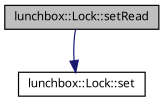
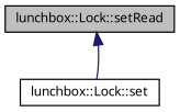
  digraph {
    rankdir=TB
    node [color=black fontname=Sans fontsize=10 shape=record style=filled]
    n1 [fillcolor=grey75 fontcolor=black height=0.2 label="lunchbox::Lock::setRead" width=0.4]
    n2 [fillcolor=white height=0.2 label="lunchbox::Lock::set" width=0.4]
-   n1 -> n2 [color=midnightblue fontname=Sans fontsize=10 labelfontname=Sans labelfontsize=10 style=solid]
+   n2 -> n1 [color=midnightblue fontname=Sans fontsize=10 labelfontname=Sans labelfontsize=10 style=solid]
  }
